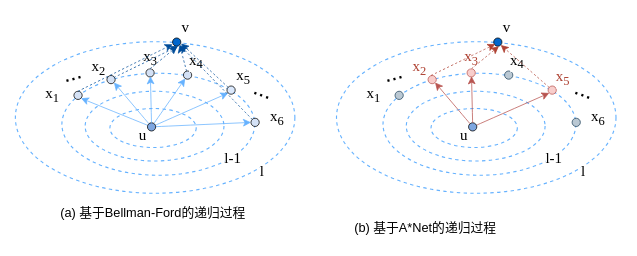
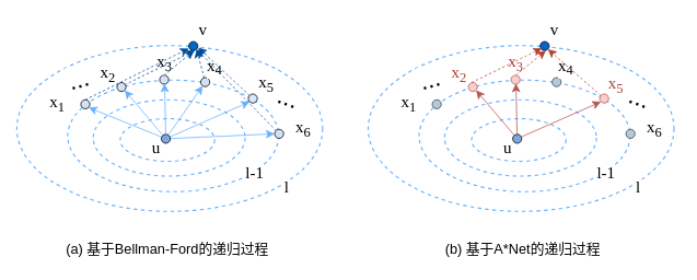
  <mxCell id="0" />
  <mxCell id="1" parent="0" />
  <mxCell id="2" value="" style="ellipse;whiteSpace=wrap;html=1;dashed=1;strokeColor=#66B2FF;strokeWidth=1.5;" vertex="1" parent="1"><mxGeometry x="20" y="55" width="372.5" height="202" as="geometry" /></mxCell>
  <mxCell id="3" value="" style="ellipse;whiteSpace=wrap;html=1;dashed=1;strokeColor=#66B2FF;strokeWidth=1.5;" vertex="1" parent="1"><mxGeometry x="82" y="97" width="257" height="136" as="geometry" /></mxCell>
  <mxCell id="4" value="" style="ellipse;whiteSpace=wrap;html=1;dashed=1;strokeColor=#66B2FF;strokeWidth=1.5;" vertex="1" parent="1"><mxGeometry x="113" y="121" width="185" height="93" as="geometry" /></mxCell>
  <mxCell id="5" value="" style="ellipse;whiteSpace=wrap;html=1;dashed=1;strokeColor=#66B2FF;strokeWidth=1.5;" vertex="1" parent="1"><mxGeometry x="146" y="144" width="115" height="52" as="geometry" /></mxCell>
  <mxCell id="6" style="edgeStyle=none;curved=1;rounded=0;orthogonalLoop=1;jettySize=auto;html=1;entryX=1;entryY=1;entryDx=0;entryDy=0;fontSize=12;startSize=8;endSize=8;strokeColor=#66B2FF;" edge="1" parent="1" source="11" target="17"><mxGeometry relative="1" as="geometry" /></mxCell>
  <mxCell id="7" style="edgeStyle=none;curved=1;rounded=0;orthogonalLoop=1;jettySize=auto;html=1;entryX=1;entryY=1;entryDx=0;entryDy=0;fontSize=12;startSize=8;endSize=8;strokeColor=#66B2FF;" edge="1" parent="1" source="11" target="12"><mxGeometry relative="1" as="geometry" /></mxCell>
  <mxCell id="8" style="edgeStyle=none;curved=1;rounded=0;orthogonalLoop=1;jettySize=auto;html=1;entryX=0;entryY=0.5;entryDx=0;entryDy=0;fontSize=12;startSize=8;endSize=8;strokeColor=#66B2FF;" edge="1" parent="1" source="11" target="18"><mxGeometry relative="1" as="geometry" /></mxCell>
  <mxCell id="9" style="edgeStyle=none;curved=1;rounded=0;orthogonalLoop=1;jettySize=auto;html=1;entryX=0;entryY=1;entryDx=0;entryDy=0;fontSize=12;startSize=8;endSize=8;strokeColor=#66B2FF;" edge="1" parent="1" source="11" target="16"><mxGeometry relative="1" as="geometry" /></mxCell>
  <mxCell id="10" style="edgeStyle=none;curved=1;rounded=0;orthogonalLoop=1;jettySize=auto;html=1;fontSize=12;startSize=8;endSize=8;strokeColor=#66B2FF;" edge="1" parent="1" source="11" target="15"><mxGeometry relative="1" as="geometry" /></mxCell>
  <mxCell id="11" value="" style="ellipse;whiteSpace=wrap;html=1;aspect=fixed;fillColor=#7EA6E0;" vertex="1" parent="1"><mxGeometry x="196" y="163" width="11" height="11" as="geometry" /></mxCell>
  <mxCell id="12" value="" style="ellipse;whiteSpace=wrap;html=1;aspect=fixed;fillColor=#D4E1F5;" vertex="1" parent="1"><mxGeometry x="142" y="100" width="11" height="11" as="geometry" /></mxCell>
  <mxCell id="13" value="" style="ellipse;whiteSpace=wrap;html=1;aspect=fixed;fillColor=#D4E1F5;" vertex="1" parent="1"><mxGeometry x="194" y="91" width="11" height="11" as="geometry" /></mxCell>
  <mxCell id="14" style="edgeStyle=none;curved=1;rounded=0;orthogonalLoop=1;jettySize=auto;html=1;entryX=1;entryY=1;entryDx=0;entryDy=0;fontSize=12;startSize=8;endSize=8;dashed=1;strokeColor=#004C99;" edge="1" parent="1" source="15" target="32"><mxGeometry relative="1" as="geometry" /></mxCell>
  <mxCell id="15" value="" style="ellipse;whiteSpace=wrap;html=1;aspect=fixed;fillColor=#D4E1F5;" vertex="1" parent="1"><mxGeometry x="244" y="94" width="11" height="11" as="geometry" /></mxCell>
  <mxCell id="16" value="" style="ellipse;whiteSpace=wrap;html=1;aspect=fixed;fillColor=#DAE8FC;" vertex="1" parent="1"><mxGeometry x="302" y="114" width="11" height="11" as="geometry" /></mxCell>
  <mxCell id="17" value="" style="ellipse;whiteSpace=wrap;html=1;aspect=fixed;fillColor=#D4E1F5;" vertex="1" parent="1"><mxGeometry x="98" y="121" width="11" height="11" as="geometry" /></mxCell>
  <mxCell id="18" value="" style="ellipse;whiteSpace=wrap;html=1;aspect=fixed;fillColor=#D4E1F5;" vertex="1" parent="1"><mxGeometry x="334" y="157" width="11" height="11" as="geometry" /></mxCell>
  <mxCell id="19" style="edgeStyle=none;curved=1;rounded=0;orthogonalLoop=1;jettySize=auto;html=1;entryX=0.459;entryY=0.03;entryDx=0;entryDy=0;entryPerimeter=0;fontSize=12;startSize=8;endSize=8;strokeColor=#66B2FF;" edge="1" parent="1" source="11" target="3"><mxGeometry relative="1" as="geometry" /></mxCell>
  <mxCell id="20" value="&lt;font style=&quot;font-size: 20px;&quot; data-font-src=&quot;https://fonts.googleapis.com/css?family=Ma+Shan+Zheng&quot; face=&quot;Ma Shan Zheng&quot;&gt;x&lt;sub style=&quot;&quot;&gt;1&lt;/sub&gt;&lt;/font&gt;" style="text;html=1;align=center;verticalAlign=middle;whiteSpace=wrap;rounded=0;fontFamily=Helvetica;fontSize=11;fontColor=default;labelBackgroundColor=default;" vertex="1" parent="1"><mxGeometry x="46" y="114" width="47" height="24" as="geometry" /></mxCell>
  <mxCell id="21" value="&lt;font style=&quot;font-size: 20px;&quot; data-font-src=&quot;https://fonts.googleapis.com/css?family=Ma+Shan+Zheng&quot; face=&quot;Ma Shan Zheng&quot;&gt;x&lt;sub style=&quot;&quot;&gt;2&lt;/sub&gt;&lt;/font&gt;" style="text;html=1;align=center;verticalAlign=middle;whiteSpace=wrap;rounded=0;fontFamily=Helvetica;fontSize=11;fontColor=default;labelBackgroundColor=default;" vertex="1" parent="1"><mxGeometry x="101" y="75" width="60" height="30" as="geometry" /></mxCell>
  <mxCell id="22" value="&lt;font style=&quot;font-size: 20px;&quot; face=&quot;Ma Shan Zheng&quot;&gt;x&lt;sub style=&quot;&quot;&gt;3&lt;/sub&gt;&lt;/font&gt;" style="text;html=1;align=center;verticalAlign=middle;whiteSpace=wrap;rounded=0;fontFamily=Helvetica;fontSize=11;fontColor=default;labelBackgroundColor=default;" vertex="1" parent="1"><mxGeometry x="169.5" y="61" width="60" height="30" as="geometry" /></mxCell>
  <mxCell id="23" value="&lt;font style=&quot;font-size: 20px;&quot; data-font-src=&quot;https://fonts.googleapis.com/css?family=Ma+Shan+Zheng&quot; face=&quot;Ma Shan Zheng&quot;&gt;x&lt;sub style=&quot;&quot;&gt;4&lt;/sub&gt;&lt;/font&gt;" style="text;html=1;align=center;verticalAlign=middle;whiteSpace=wrap;rounded=0;fontFamily=Helvetica;fontSize=11;fontColor=default;labelBackgroundColor=default;" vertex="1" parent="1"><mxGeometry x="234" y="68" width="54" height="26" as="geometry" /></mxCell>
  <mxCell id="24" value="&lt;font style=&quot;font-size: 20px;&quot; data-font-src=&quot;https://fonts.googleapis.com/css?family=Ma+Shan+Zheng&quot; face=&quot;Ma Shan Zheng&quot;&gt;x&lt;sub style=&quot;&quot;&gt;5&lt;/sub&gt;&lt;/font&gt;" style="text;html=1;align=center;verticalAlign=middle;whiteSpace=wrap;rounded=0;fontFamily=Helvetica;fontSize=11;fontColor=default;labelBackgroundColor=default;" vertex="1" parent="1"><mxGeometry x="294" y="87" width="60" height="30" as="geometry" /></mxCell>
  <mxCell id="25" value="&lt;font style=&quot;font-size: 20px;&quot; data-font-src=&quot;https://fonts.googleapis.com/css?family=Ma+Shan+Zheng&quot; face=&quot;Ma Shan Zheng&quot;&gt;x&lt;sub style=&quot;&quot;&gt;6&lt;/sub&gt;&lt;/font&gt;" style="text;html=1;align=center;verticalAlign=middle;whiteSpace=wrap;rounded=0;fontFamily=Helvetica;fontSize=11;fontColor=default;labelBackgroundColor=default;" vertex="1" parent="1"><mxGeometry x="339" y="141" width="60" height="30" as="geometry" /></mxCell>
  <mxCell id="26" value="&lt;font style=&quot;font-size: 30px;&quot;&gt;...&lt;/font&gt;" style="text;html=1;align=center;verticalAlign=middle;whiteSpace=wrap;rounded=0;fontFamily=Helvetica;fontSize=11;fontColor=default;labelBackgroundColor=default;rotation=20;" vertex="1" parent="1"><mxGeometry x="342" y="117" width="19" height="1" as="geometry" /></mxCell>
  <mxCell id="27" style="edgeStyle=none;curved=1;rounded=0;orthogonalLoop=1;jettySize=auto;html=1;exitX=0.25;exitY=1;exitDx=0;exitDy=0;fontSize=12;startSize=8;endSize=8;" edge="1" parent="1" source="26" target="26"><mxGeometry relative="1" as="geometry" /></mxCell>
  <mxCell id="28" value="&lt;font style=&quot;font-size: 30px;&quot;&gt;...&lt;/font&gt;" style="text;html=1;align=center;verticalAlign=middle;whiteSpace=wrap;rounded=0;fontFamily=Helvetica;fontSize=11;fontColor=default;labelBackgroundColor=default;rotation=-15;" vertex="1" parent="1"><mxGeometry x="85.998" y="95.999" width="19" height="1" as="geometry" /></mxCell>
  <mxCell id="29" value="&lt;font style=&quot;font-size: 20px;&quot; data-font-src=&quot;https://fonts.googleapis.com/css?family=Ma+Shan+Zheng&quot; face=&quot;Ma Shan Zheng&quot;&gt;u&lt;/font&gt;" style="text;html=1;align=center;verticalAlign=middle;whiteSpace=wrap;rounded=0;fontFamily=Helvetica;fontSize=11;fontColor=default;labelBackgroundColor=default;" vertex="1" parent="1"><mxGeometry x="160" y="164" width="60" height="30" as="geometry" /></mxCell>
  <mxCell id="30" value="&lt;font style=&quot;font-size: 20px;&quot; data-font-src=&quot;https://fonts.googleapis.com/css?family=Ma+Shan+Zheng&quot; face=&quot;Ma Shan Zheng&quot;&gt;l-1&lt;/font&gt;" style="text;html=1;align=center;verticalAlign=middle;whiteSpace=wrap;rounded=0;fontFamily=Helvetica;fontSize=11;fontColor=default;labelBackgroundColor=default;" vertex="1" parent="1"><mxGeometry x="280" y="194" width="60" height="30" as="geometry" /></mxCell>
  <mxCell id="31" value="&lt;font style=&quot;font-size: 20px;&quot; data-font-src=&quot;https://fonts.googleapis.com/css?family=Ma+Shan+Zheng&quot; face=&quot;Ma Shan Zheng&quot;&gt;l&lt;/font&gt;" style="text;html=1;align=center;verticalAlign=middle;whiteSpace=wrap;rounded=0;fontFamily=Helvetica;fontSize=11;fontColor=default;labelBackgroundColor=default;" vertex="1" parent="1"><mxGeometry x="319" y="212" width="60" height="30" as="geometry" /></mxCell>
  <mxCell id="32" value="" style="ellipse;whiteSpace=wrap;html=1;aspect=fixed;fillColor=#0066CC;" vertex="1" parent="1"><mxGeometry x="229.5" y="50" width="11" height="11" as="geometry" /></mxCell>
  <mxCell id="33" value="&lt;font style=&quot;font-size: 20px;&quot; data-font-src=&quot;https://fonts.googleapis.com/css?family=Ma+Shan+Zheng&quot; face=&quot;Ma Shan Zheng&quot;&gt;v&lt;/font&gt;" style="text;html=1;align=center;verticalAlign=middle;whiteSpace=wrap;rounded=0;fontFamily=Helvetica;fontSize=11;fontColor=default;labelBackgroundColor=default;" vertex="1" parent="1"><mxGeometry x="217" y="20" width="60" height="30" as="geometry" /></mxCell>
  <mxCell id="34" style="edgeStyle=none;curved=1;rounded=0;orthogonalLoop=1;jettySize=auto;html=1;entryX=0.578;entryY=0.012;entryDx=0;entryDy=0;entryPerimeter=0;fontSize=12;startSize=8;endSize=8;dashed=1;strokeColor=#004C99;exitX=0.5;exitY=0;exitDx=0;exitDy=0;" edge="1" parent="1" source="17"><mxGeometry relative="1" as="geometry"><mxPoint x="102.572" y="124.998" as="sourcePoint" /><mxPoint x="229.505" y="58.474" as="targetPoint" /></mxGeometry></mxCell>
  <mxCell id="35" style="edgeStyle=none;curved=1;rounded=0;orthogonalLoop=1;jettySize=auto;html=1;entryX=0.231;entryY=-0.039;entryDx=0;entryDy=0;entryPerimeter=0;fontSize=12;startSize=8;endSize=8;dashed=1;strokeColor=#004C99;exitX=0.838;exitY=0.926;exitDx=0;exitDy=0;exitPerimeter=0;" edge="1" parent="1" source="21"><mxGeometry relative="1" as="geometry"><mxPoint x="145.999" y="100.329" as="sourcePoint" /><mxPoint x="236.924" y="60.996" as="targetPoint" /></mxGeometry></mxCell>
  <mxCell id="36" style="edgeStyle=none;curved=1;rounded=0;orthogonalLoop=1;jettySize=auto;html=1;entryX=0.277;entryY=-0.011;entryDx=0;entryDy=0;entryPerimeter=0;fontSize=12;startSize=8;endSize=8;dashed=1;strokeColor=#004C99;exitX=0.5;exitY=1;exitDx=0;exitDy=0;" edge="1" parent="1" source="22"><mxGeometry relative="1" as="geometry"><mxPoint x="194" y="89.685" as="sourcePoint" /><mxPoint x="235.918" y="61.004" as="targetPoint" /></mxGeometry></mxCell>
  <mxCell id="37" style="edgeStyle=none;curved=1;rounded=0;orthogonalLoop=1;jettySize=auto;html=1;entryX=1.033;entryY=0.668;entryDx=0;entryDy=0;entryPerimeter=0;fontSize=12;startSize=8;endSize=8;dashed=1;strokeColor=#004C99;" edge="1" parent="1" source="16" target="32"><mxGeometry relative="1" as="geometry" /></mxCell>
  <mxCell id="38" style="edgeStyle=none;curved=1;rounded=0;orthogonalLoop=1;jettySize=auto;html=1;entryX=0.588;entryY=0.022;entryDx=0;entryDy=0;entryPerimeter=0;fontSize=12;startSize=8;endSize=8;dashed=1;strokeColor=#004C99;" edge="1" parent="1" source="18" target="2"><mxGeometry relative="1" as="geometry" /></mxCell>
  <mxCell id="39" value="" style="ellipse;whiteSpace=wrap;html=1;dashed=1;strokeColor=#66B2FF;strokeWidth=1.5;" vertex="1" parent="1"><mxGeometry x="448" y="55" width="372.5" height="202" as="geometry" /></mxCell>
  <mxCell id="40" value="" style="ellipse;whiteSpace=wrap;html=1;dashed=1;strokeColor=#66B2FF;strokeWidth=1.5;" vertex="1" parent="1"><mxGeometry x="510" y="97" width="257" height="136" as="geometry" /></mxCell>
  <mxCell id="41" value="" style="ellipse;whiteSpace=wrap;html=1;dashed=1;strokeColor=#66B2FF;strokeWidth=1.5;" vertex="1" parent="1"><mxGeometry x="541" y="121" width="185" height="93" as="geometry" /></mxCell>
  <mxCell id="42" value="" style="ellipse;whiteSpace=wrap;html=1;dashed=1;strokeColor=#66B2FF;strokeWidth=1.5;" vertex="1" parent="1"><mxGeometry x="574" y="144" width="115" height="52" as="geometry" /></mxCell>
  <mxCell id="43" style="edgeStyle=none;curved=1;rounded=0;orthogonalLoop=1;jettySize=auto;html=1;entryX=1;entryY=1;entryDx=0;entryDy=0;fontSize=12;startSize=8;endSize=8;strokeColor=#b85450;fillColor=#f8cecc;" edge="1" parent="1" source="45" target="46"><mxGeometry relative="1" as="geometry" /></mxCell>
  <mxCell id="44" style="edgeStyle=none;curved=1;rounded=0;orthogonalLoop=1;jettySize=auto;html=1;entryX=0;entryY=1;entryDx=0;entryDy=0;fontSize=12;startSize=8;endSize=8;strokeColor=#b85450;fillColor=#f8cecc;" edge="1" parent="1" source="45" target="49"><mxGeometry relative="1" as="geometry" /></mxCell>
  <mxCell id="45" value="" style="ellipse;whiteSpace=wrap;html=1;aspect=fixed;fillColor=#7EA6E0;" vertex="1" parent="1"><mxGeometry x="624" y="163" width="11" height="11" as="geometry" /></mxCell>
  <mxCell id="46" value="" style="ellipse;whiteSpace=wrap;html=1;aspect=fixed;fillColor=#f8cecc;strokeColor=#b85450;" vertex="1" parent="1"><mxGeometry x="570" y="100" width="11" height="11" as="geometry" /></mxCell>
  <mxCell id="47" value="" style="ellipse;whiteSpace=wrap;html=1;aspect=fixed;fillColor=#f8cecc;strokeColor=#b85450;" vertex="1" parent="1"><mxGeometry x="622" y="91" width="11" height="11" as="geometry" /></mxCell>
  <mxCell id="48" value="" style="ellipse;whiteSpace=wrap;html=1;aspect=fixed;fillColor=#bac8d3;strokeColor=#23445d;" vertex="1" parent="1"><mxGeometry x="672" y="94" width="11" height="11" as="geometry" /></mxCell>
  <mxCell id="49" value="" style="ellipse;whiteSpace=wrap;html=1;aspect=fixed;fillColor=#f8cecc;strokeColor=#b85450;" vertex="1" parent="1"><mxGeometry x="730" y="114" width="11" height="11" as="geometry" /></mxCell>
  <mxCell id="50" value="" style="ellipse;whiteSpace=wrap;html=1;aspect=fixed;fillColor=#bac8d3;strokeColor=#23445d;" vertex="1" parent="1"><mxGeometry x="526" y="121" width="11" height="11" as="geometry" /></mxCell>
  <mxCell id="51" value="" style="ellipse;whiteSpace=wrap;html=1;aspect=fixed;fillColor=#bac8d3;strokeColor=#23445d;" vertex="1" parent="1"><mxGeometry x="762" y="157" width="11" height="11" as="geometry" /></mxCell>
  <mxCell id="52" style="edgeStyle=none;curved=1;rounded=0;orthogonalLoop=1;jettySize=auto;html=1;entryX=0.459;entryY=0.03;entryDx=0;entryDy=0;entryPerimeter=0;fontSize=12;startSize=8;endSize=8;strokeColor=#b85450;fillColor=#f8cecc;" edge="1" parent="1" source="45" target="40"><mxGeometry relative="1" as="geometry" /></mxCell>
  <mxCell id="53" value="&lt;font style=&quot;font-size: 20px;&quot; data-font-src=&quot;https://fonts.googleapis.com/css?family=Ma+Shan+Zheng&quot; face=&quot;Ma Shan Zheng&quot;&gt;x&lt;sub style=&quot;&quot;&gt;1&lt;/sub&gt;&lt;/font&gt;" style="text;html=1;align=center;verticalAlign=middle;whiteSpace=wrap;rounded=0;fontFamily=Helvetica;fontSize=11;fontColor=default;labelBackgroundColor=default;" vertex="1" parent="1"><mxGeometry x="474" y="114" width="47" height="24" as="geometry" /></mxCell>
  <mxCell id="54" value="&lt;font color=&quot;#ae4132&quot; style=&quot;font-size: 20px;&quot; data-font-src=&quot;https://fonts.googleapis.com/css?family=Ma+Shan+Zheng&quot; face=&quot;Ma Shan Zheng&quot;&gt;x&lt;sub style=&quot;&quot;&gt;2&lt;/sub&gt;&lt;/font&gt;" style="text;html=1;align=center;verticalAlign=middle;whiteSpace=wrap;rounded=0;fontFamily=Helvetica;fontSize=11;fontColor=default;labelBackgroundColor=default;" vertex="1" parent="1"><mxGeometry x="529" y="75" width="60" height="30" as="geometry" /></mxCell>
  <mxCell id="55" value="&lt;font color=&quot;#ae4132&quot; style=&quot;font-size: 20px;&quot; face=&quot;Ma Shan Zheng&quot;&gt;x&lt;sub style=&quot;&quot;&gt;3&lt;/sub&gt;&lt;/font&gt;" style="text;html=1;align=center;verticalAlign=middle;whiteSpace=wrap;rounded=0;fontFamily=Helvetica;fontSize=11;fontColor=default;labelBackgroundColor=default;" vertex="1" parent="1"><mxGeometry x="597.5" y="61" width="60" height="30" as="geometry" /></mxCell>
  <mxCell id="56" value="&lt;font style=&quot;font-size: 20px;&quot; data-font-src=&quot;https://fonts.googleapis.com/css?family=Ma+Shan+Zheng&quot; face=&quot;Ma Shan Zheng&quot;&gt;x&lt;sub style=&quot;&quot;&gt;4&lt;/sub&gt;&lt;/font&gt;" style="text;html=1;align=center;verticalAlign=middle;whiteSpace=wrap;rounded=0;fontFamily=Helvetica;fontSize=11;fontColor=default;labelBackgroundColor=default;" vertex="1" parent="1"><mxGeometry x="662" y="68" width="54" height="26" as="geometry" /></mxCell>
  <mxCell id="57" value="&lt;font color=&quot;#ae4132&quot; style=&quot;font-size: 20px;&quot; data-font-src=&quot;https://fonts.googleapis.com/css?family=Ma+Shan+Zheng&quot; face=&quot;Ma Shan Zheng&quot;&gt;x&lt;sub style=&quot;&quot;&gt;5&lt;/sub&gt;&lt;/font&gt;" style="text;html=1;align=center;verticalAlign=middle;whiteSpace=wrap;rounded=0;fontFamily=Helvetica;fontSize=11;fontColor=default;labelBackgroundColor=default;" vertex="1" parent="1"><mxGeometry x="720" y="88" width="60" height="30" as="geometry" /></mxCell>
  <mxCell id="58" value="&lt;font style=&quot;font-size: 20px;&quot; data-font-src=&quot;https://fonts.googleapis.com/css?family=Ma+Shan+Zheng&quot; face=&quot;Ma Shan Zheng&quot;&gt;x&lt;sub style=&quot;&quot;&gt;6&lt;/sub&gt;&lt;/font&gt;" style="text;html=1;align=center;verticalAlign=middle;whiteSpace=wrap;rounded=0;fontFamily=Helvetica;fontSize=11;fontColor=default;labelBackgroundColor=default;" vertex="1" parent="1"><mxGeometry x="767" y="141" width="60" height="30" as="geometry" /></mxCell>
  <mxCell id="59" value="&lt;font style=&quot;font-size: 30px;&quot;&gt;...&lt;/font&gt;" style="text;html=1;align=center;verticalAlign=middle;whiteSpace=wrap;rounded=0;fontFamily=Helvetica;fontSize=11;fontColor=default;labelBackgroundColor=default;rotation=20;" vertex="1" parent="1"><mxGeometry x="770" y="117" width="19" height="1" as="geometry" /></mxCell>
  <mxCell id="60" style="edgeStyle=none;curved=1;rounded=0;orthogonalLoop=1;jettySize=auto;html=1;exitX=0.25;exitY=1;exitDx=0;exitDy=0;fontSize=12;startSize=8;endSize=8;" edge="1" parent="1" source="59" target="59"><mxGeometry relative="1" as="geometry" /></mxCell>
  <mxCell id="61" value="&lt;font style=&quot;font-size: 30px;&quot;&gt;...&lt;/font&gt;" style="text;html=1;align=center;verticalAlign=middle;whiteSpace=wrap;rounded=0;fontFamily=Helvetica;fontSize=11;fontColor=default;labelBackgroundColor=default;rotation=-15;" vertex="1" parent="1"><mxGeometry x="513.998" y="95.999" width="19" height="1" as="geometry" /></mxCell>
  <mxCell id="62" value="&lt;font style=&quot;font-size: 20px;&quot; data-font-src=&quot;https://fonts.googleapis.com/css?family=Ma+Shan+Zheng&quot; face=&quot;Ma Shan Zheng&quot;&gt;u&lt;/font&gt;" style="text;html=1;align=center;verticalAlign=middle;whiteSpace=wrap;rounded=0;fontFamily=Helvetica;fontSize=11;fontColor=default;labelBackgroundColor=default;" vertex="1" parent="1"><mxGeometry x="588" y="164" width="60" height="30" as="geometry" /></mxCell>
  <mxCell id="63" value="&lt;font style=&quot;font-size: 20px;&quot; data-font-src=&quot;https://fonts.googleapis.com/css?family=Ma+Shan+Zheng&quot; face=&quot;Ma Shan Zheng&quot;&gt;l-1&lt;/font&gt;" style="text;html=1;align=center;verticalAlign=middle;whiteSpace=wrap;rounded=0;fontFamily=Helvetica;fontSize=11;fontColor=default;labelBackgroundColor=default;" vertex="1" parent="1"><mxGeometry x="708" y="194" width="60" height="30" as="geometry" /></mxCell>
  <mxCell id="64" value="&lt;font style=&quot;font-size: 20px;&quot; data-font-src=&quot;https://fonts.googleapis.com/css?family=Ma+Shan+Zheng&quot; face=&quot;Ma Shan Zheng&quot;&gt;l&lt;/font&gt;" style="text;html=1;align=center;verticalAlign=middle;whiteSpace=wrap;rounded=0;fontFamily=Helvetica;fontSize=11;fontColor=default;labelBackgroundColor=default;" vertex="1" parent="1"><mxGeometry x="747" y="212" width="60" height="30" as="geometry" /></mxCell>
  <mxCell id="65" value="" style="ellipse;whiteSpace=wrap;html=1;aspect=fixed;fillColor=#0066CC;" vertex="1" parent="1"><mxGeometry x="657.5" y="50" width="11" height="11" as="geometry" /></mxCell>
  <mxCell id="66" value="&lt;font style=&quot;font-size: 20px;&quot; data-font-src=&quot;https://fonts.googleapis.com/css?family=Ma+Shan+Zheng&quot; face=&quot;Ma Shan Zheng&quot;&gt;v&lt;/font&gt;" style="text;html=1;align=center;verticalAlign=middle;whiteSpace=wrap;rounded=0;fontFamily=Helvetica;fontSize=11;fontColor=default;labelBackgroundColor=default;" vertex="1" parent="1"><mxGeometry x="645" y="20" width="60" height="30" as="geometry" /></mxCell>
  <mxCell id="67" style="edgeStyle=none;curved=1;rounded=0;orthogonalLoop=1;jettySize=auto;html=1;entryX=0.231;entryY=-0.039;entryDx=0;entryDy=0;entryPerimeter=0;fontSize=12;startSize=8;endSize=8;dashed=1;strokeColor=#ae4132;exitX=0.838;exitY=0.926;exitDx=0;exitDy=0;exitPerimeter=0;fillColor=#fad9d5;" edge="1" parent="1"><mxGeometry relative="1" as="geometry"><mxPoint x="574" y="100" as="sourcePoint" /><mxPoint x="659.644" y="58.216" as="targetPoint" /></mxGeometry></mxCell>
  <mxCell id="68" style="edgeStyle=none;curved=1;rounded=0;orthogonalLoop=1;jettySize=auto;html=1;entryX=0.277;entryY=-0.011;entryDx=0;entryDy=0;entryPerimeter=0;fontSize=12;startSize=8;endSize=8;dashed=1;strokeColor=#ae4132;exitX=0.5;exitY=1;exitDx=0;exitDy=0;fillColor=#fad9d5;" edge="1" parent="1"><mxGeometry relative="1" as="geometry"><mxPoint x="628" y="91" as="sourcePoint" /><mxPoint x="664.418" y="61.004" as="targetPoint" /></mxGeometry></mxCell>
  <mxCell id="69" style="edgeStyle=none;curved=1;rounded=0;orthogonalLoop=1;jettySize=auto;html=1;entryX=1;entryY=1;entryDx=0;entryDy=0;fontSize=12;startSize=8;endSize=8;dashed=1;strokeColor=#ae4132;fillColor=#fad9d5;" edge="1" parent="1" source="49" target="65"><mxGeometry relative="1" as="geometry" /></mxCell>
- <mxCell id="70" value="&lt;font style=&quot;font-size: 17px;&quot;&gt;(a) 基于Bellman-Ford的递归过程&lt;/font&gt;" style="text;html=1;align=center;verticalAlign=middle;whiteSpace=wrap;rounded=0;fontFamily=Helvetica;fontSize=11;fontColor=default;labelBackgroundColor=default;" vertex="1" parent="1"><mxGeometry x="75" y="269" width="257" height="30" as="geometry" /></mxCell>
- <mxCell id="71" value="&lt;font style=&quot;font-size: 17px;&quot;&gt;(b) 基于A*Net的递归过程&lt;/font&gt;" style="text;html=1;align=center;verticalAlign=middle;whiteSpace=wrap;rounded=0;fontFamily=Helvetica;fontSize=11;fontColor=default;labelBackgroundColor=default;" vertex="1" parent="1"><mxGeometry x="463" y="289" width="207" height="30" as="geometry" /></mxCell>
+ <mxCell id="70" value="&lt;font style=&quot;font-size: 17px;&quot;&gt;(a) 基于Bellman-Ford的递归过程&lt;/font&gt;" style="text;html=1;align=center;verticalAlign=middle;whiteSpace=wrap;rounded=0;fontFamily=Helvetica;fontSize=11;fontColor=default;labelBackgroundColor=default;" vertex="1" parent="1"><mxGeometry x="75" y="289" width="257" height="30" as="geometry" /></mxCell>
+ <mxCell id="71" value="&lt;font style=&quot;font-size: 17px;&quot;&gt;(b) 基于A*Net的递归过程&lt;/font&gt;" style="text;html=1;align=center;verticalAlign=middle;whiteSpace=wrap;rounded=0;fontFamily=Helvetica;fontSize=11;fontColor=default;labelBackgroundColor=default;" vertex="1" parent="1"><mxGeometry x="533" y="289" width="207" height="30" as="geometry" /></mxCell>
